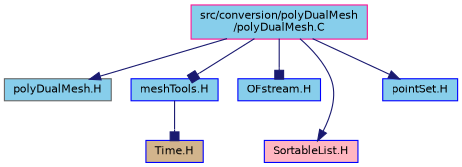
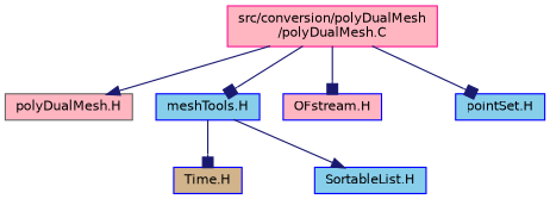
  digraph {
    node [color=blue fillcolor=lightpink fontname=Helvetica fontsize=10 shape=record style=filled]
    edge [arrowhead=normal color=midnightblue fontname=Helvetica fontsize=10 labelfontname=Helvetica labelfontsize=10 style=solid]
-   n1 [color=deeppink fillcolor=skyblue fontcolor=black height=0.2 label="src/conversion/polyDualMesh\l/polyDualMesh.C" width=0.4]
-   n2 [color=gray40 fillcolor=skyblue height=0.2 label="polyDualMesh.H" width=0.4]
+   n1 [color=deeppink fontcolor=black height=0.2 label="src/conversion/polyDualMesh\l/polyDualMesh.C" width=0.4]
+   n2 [color=gray40 height=0.2 label="polyDualMesh.H" width=0.4]
    n3 [fillcolor=skyblue height=0.2 label="meshTools.H" width=0.4]
-   n4 [fillcolor=skyblue height=0.2 label="OFstream.H" width=0.4]
-   n5 [height=0.2 label="SortableList.H" width=0.4]
+   n4 [height=0.2 label="OFstream.H" width=0.4]
+   n5 [fillcolor=skyblue height=0.2 label="SortableList.H" width=0.4]
    n6 [fillcolor=skyblue height=0.2 label="pointSet.H" width=0.4]
    n7 [fillcolor=tan height=0.2 label="Time.H" width=0.4]
    n1 -> n2
    n1 -> n3 [arrowhead=box]
    n1 -> n4 [arrowhead=box]
-   n1 -> n5
-   n1 -> n6
+   n3 -> n5
+   n1 -> n6 [arrowhead=box]
    n3 -> n7 [arrowhead=box]
  }
